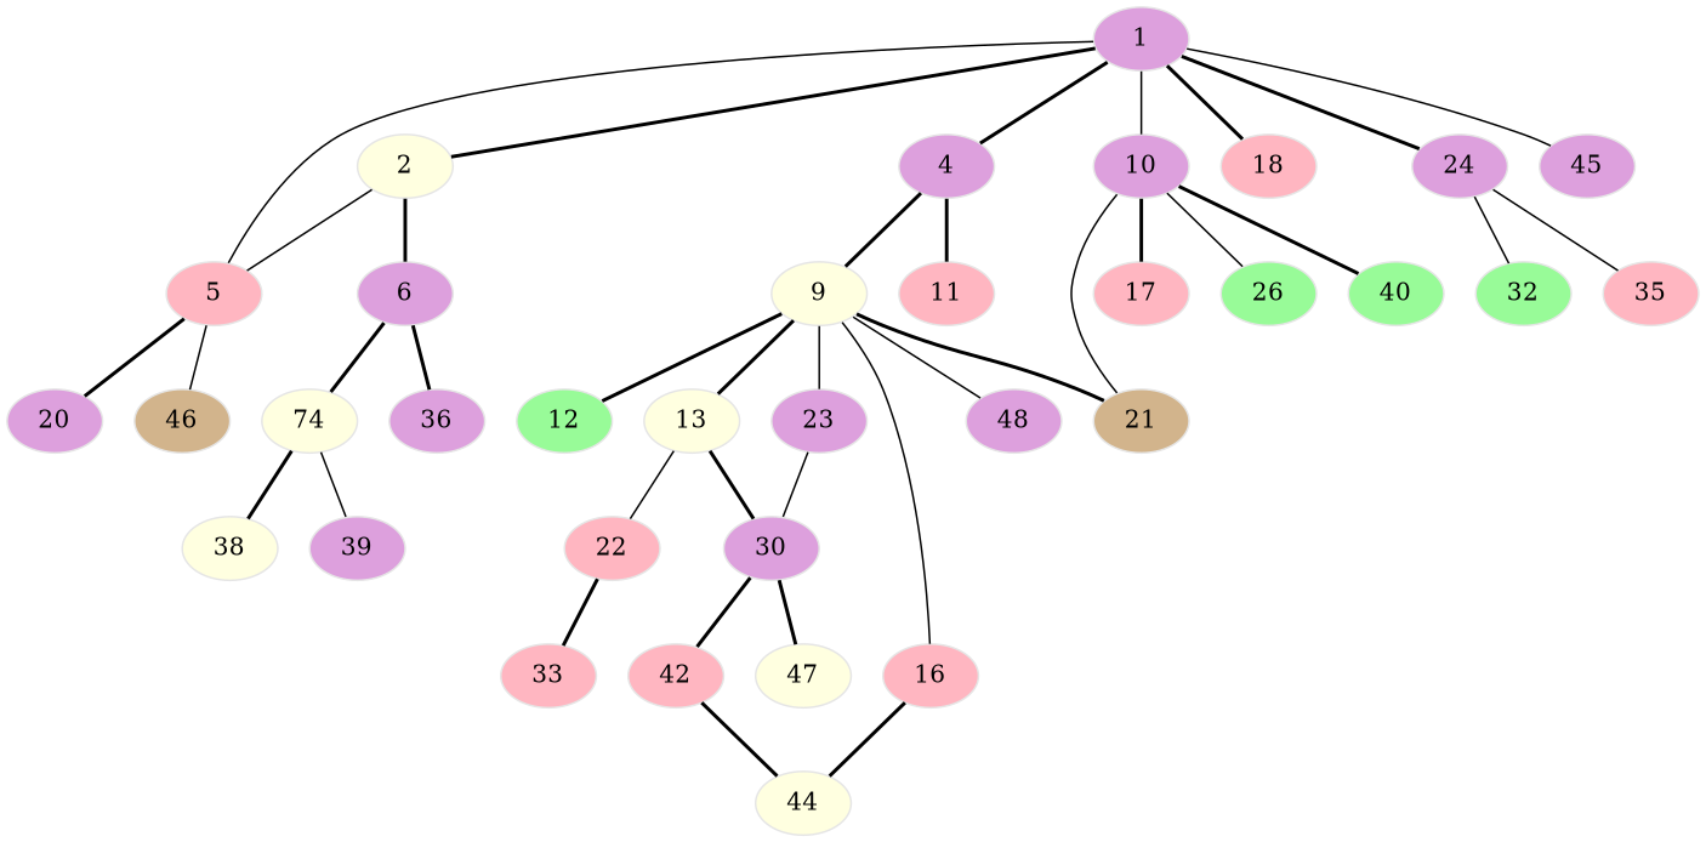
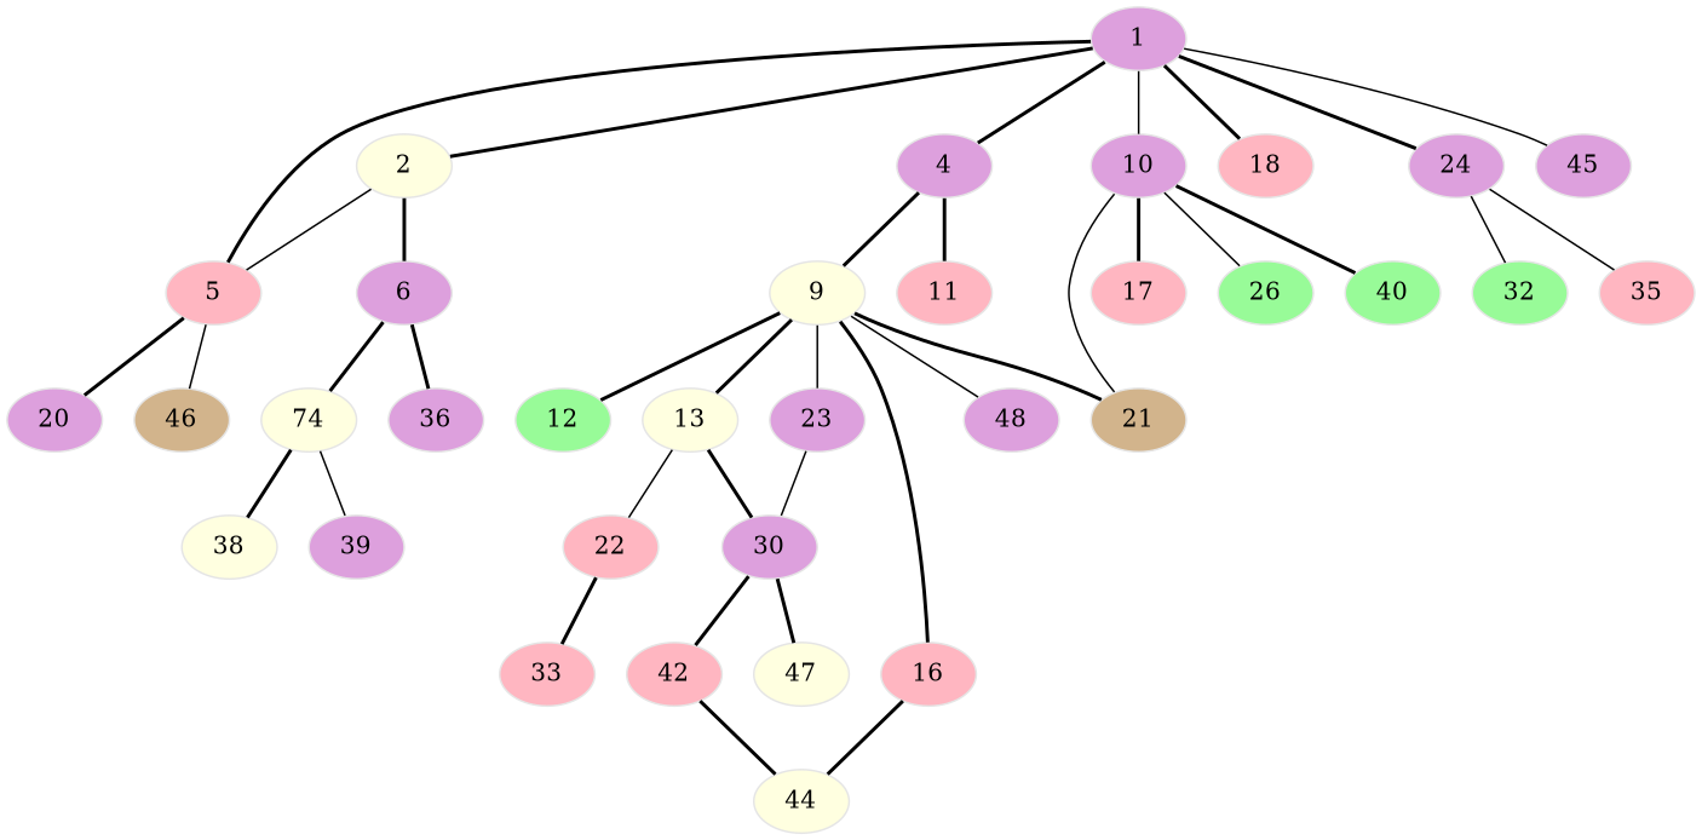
  graph {
    node [color=gray90 fillcolor=plum style=filled]
    edge [style=bold]
    1 [super="+3"]
    2 [fillcolor=lightyellow]
    4 [super="+8"]
    5 [fillcolor=lightpink super="+21"]
    10 [super="+34"]
    18 [fillcolor=lightpink super="+37"]
    24 [super="+27"]
    45
    6 [super="+7"]
    9 [fillcolor=lightyellow super="+29"]
    11 [fillcolor=lightpink]
    20
    46 [fillcolor=tan]
    n14 [fillcolor=tan label=21 super="+49"]
    17 [fillcolor=lightpink]
    26 [fillcolor=palegreen]
    40 [fillcolor=palegreen super="+50"]
    32 [fillcolor=palegreen]
    35 [fillcolor=lightpink]
    n20 [fillcolor=lightyellow label=74 super="+25"]
    36
    12 [fillcolor=palegreen super="+15"]
    13 [fillcolor=lightyellow]
    16 [fillcolor=lightpink super="+19"]
    23
    48
    38 [fillcolor=lightyellow]
    39
    22 [fillcolor=lightpink super="+28"]
    30 [super="+31"]
    44 [fillcolor=lightyellow]
    33 [fillcolor=lightpink]
    42 [fillcolor=lightpink super="+43"]
    47 [fillcolor=lightyellow]
    1 -- 2
    1 -- 4
-   1 -- 5 [style=solid]
+   1 -- 5
    1 -- 10 [style=solid]
    1 -- 18
    1 -- 24
    1 -- 45 [style=solid]
    2 -- 5 [style=solid]
    2 -- 6
    4 -- 9
    4 -- 11
    5 -- 20
    5 -- 46 [style=solid]
    10 -- n14 [style=solid]
    10 -- 17
    10 -- 26 [style=solid]
    10 -- 40
    24 -- 32 [style=solid]
    24 -- 35 [style=solid]
    6 -- n20
    6 -- 36
    9 -- n14
    9 -- 12
    9 -- 13
-   9 -- 16 [style=solid]
+   9 -- 16
    9 -- 23 [style=solid]
    9 -- 48 [style=solid]
    n20 -- 38
    n20 -- 39 [style=solid]
    13 -- 22 [style=solid]
    13 -- 30
    16 -- 44
    23 -- 30 [style=solid]
    22 -- 33
    30 -- 42
    30 -- 47
    42 -- 44
  }
